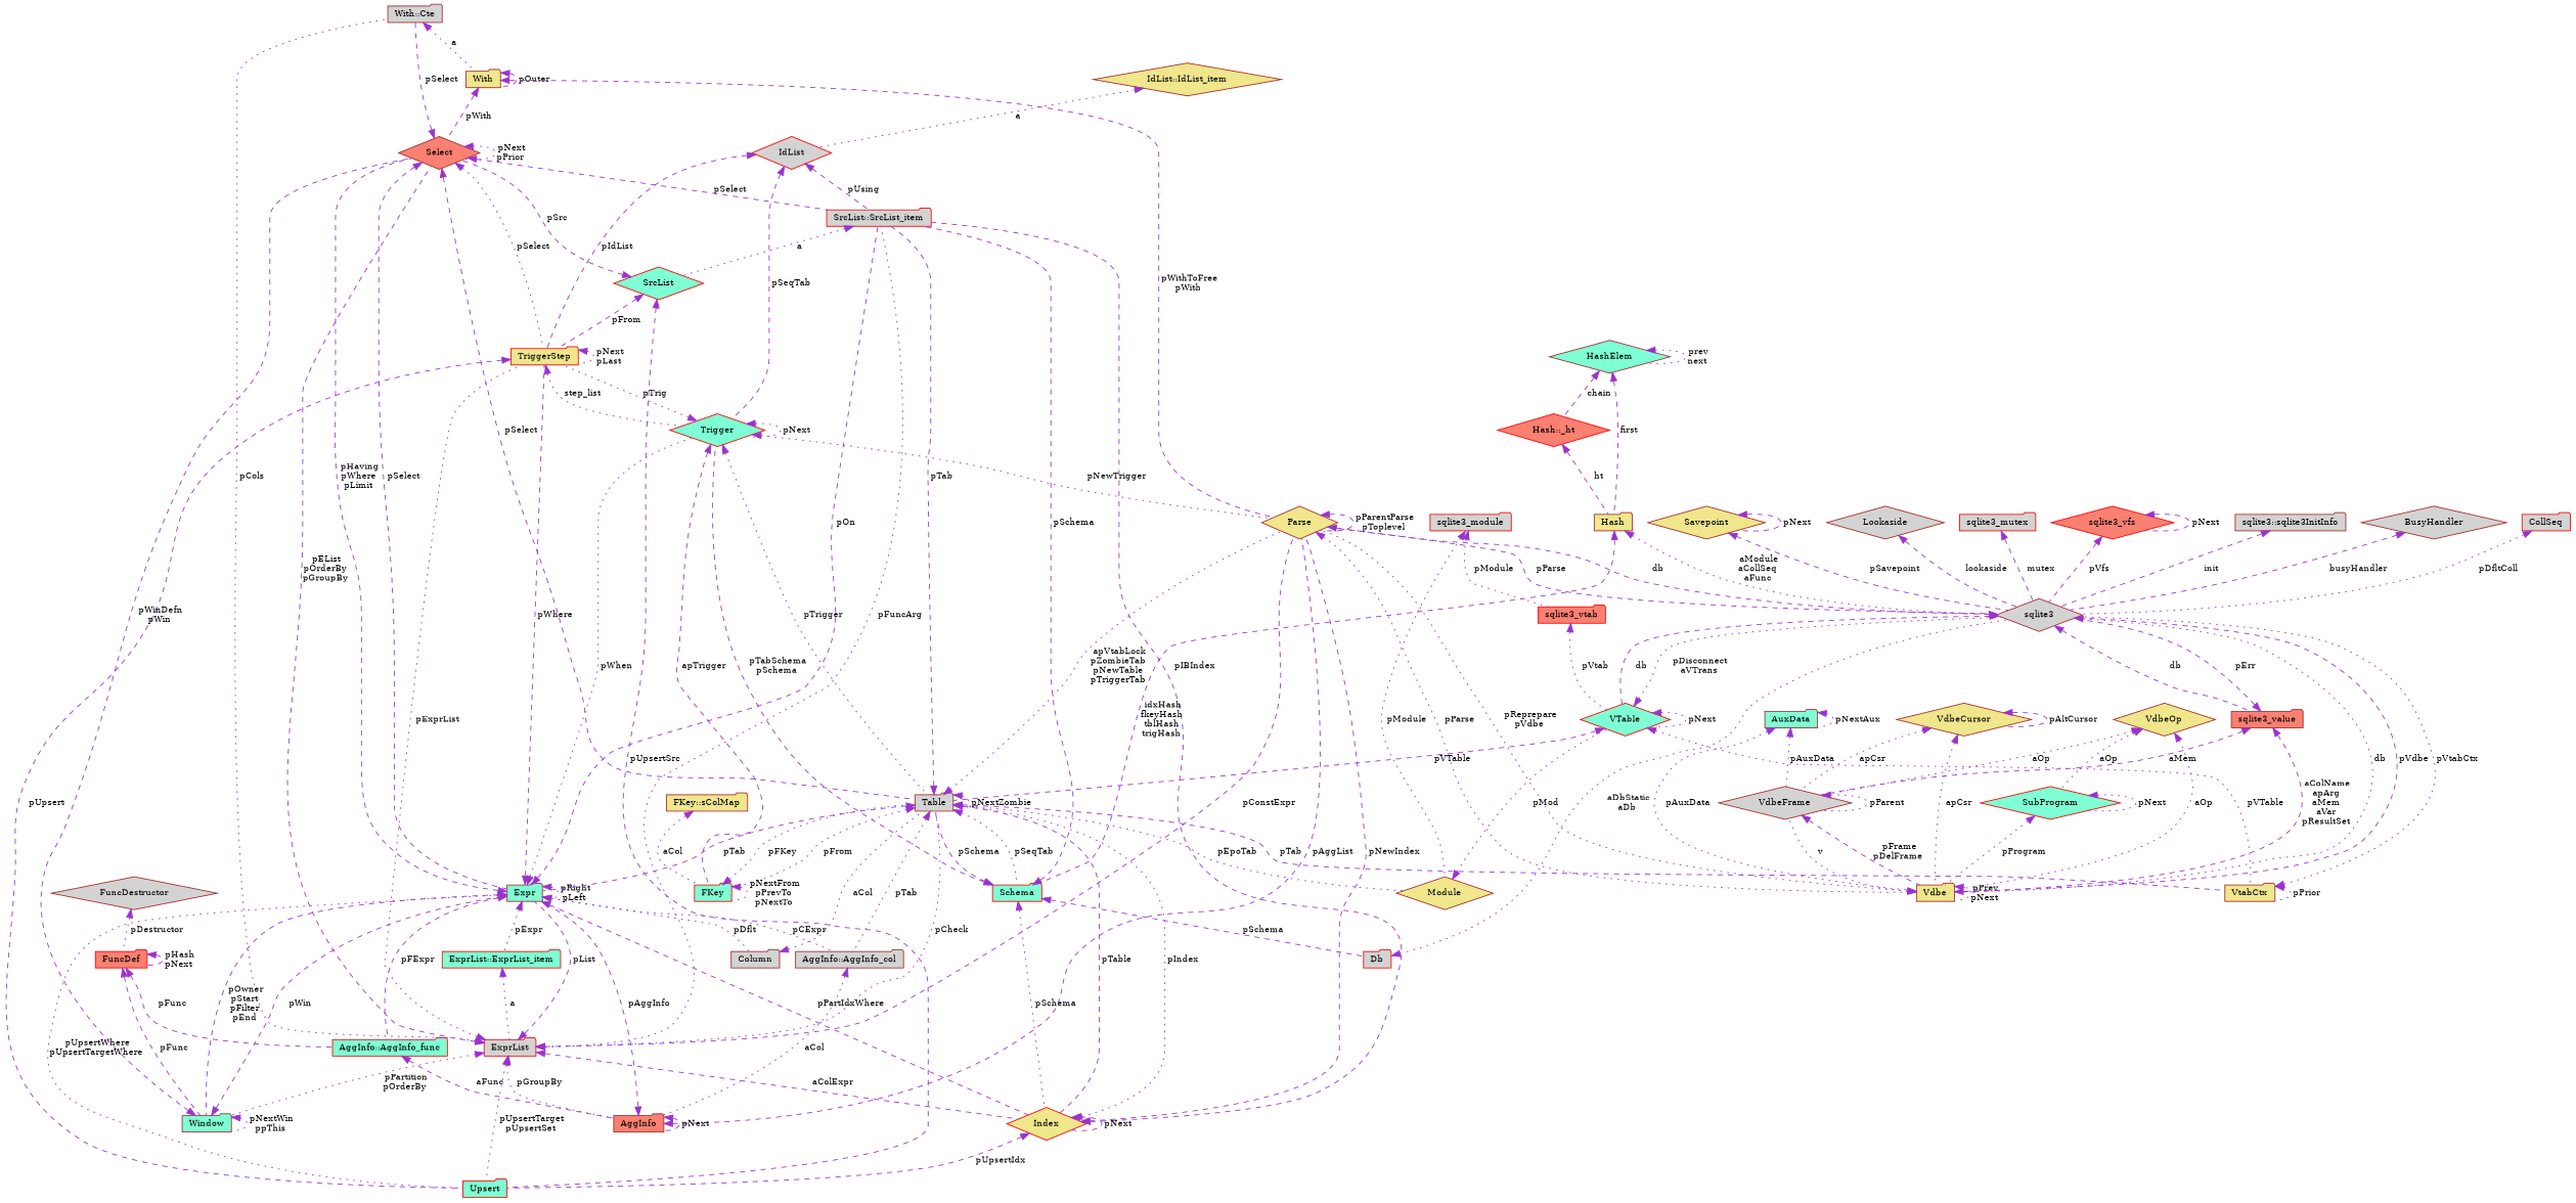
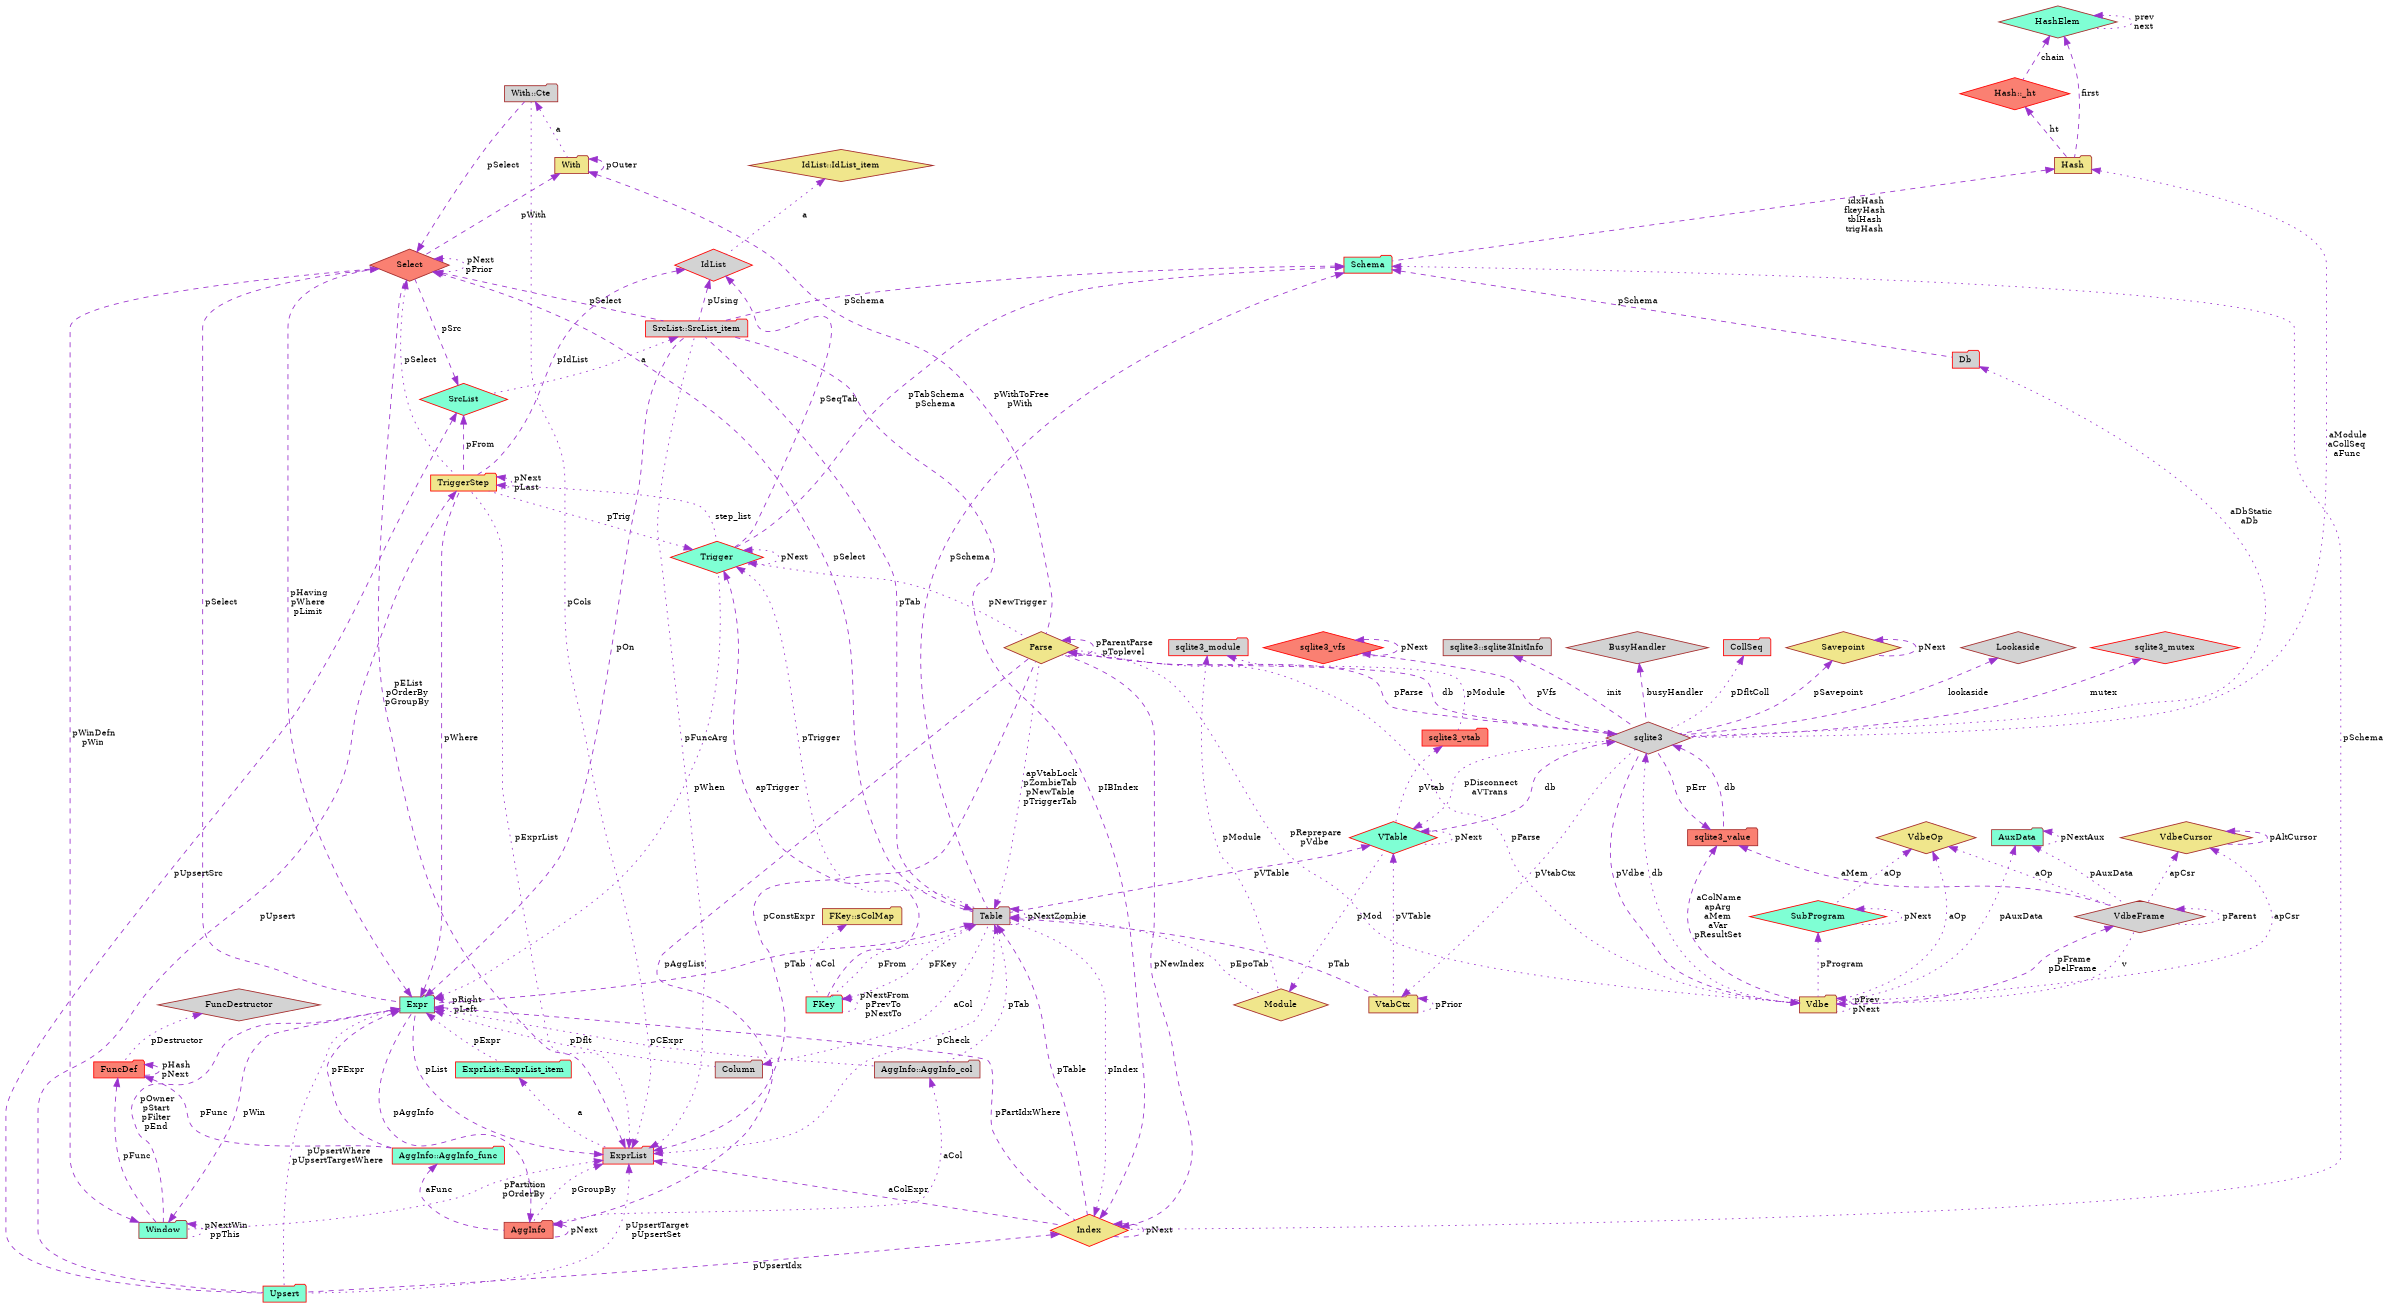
  digraph {
    fontname="DejaVu Serif"
    node [color=brown fillcolor=lightgrey fontname="DejaVu Serif" fontsize=10 shape=folder style=filled]
    edge [color=darkorchid3 dir=back fontname="DejaVu Serif" fontsize=10 labelfontname=Helvetica labelfontsize=10 style=dashed]
    n1 [fontcolor=black height=0.2 label="With::Cte" width=0.4]
    n2 [fillcolor=khaki height=0.2 label=With width=0.4]
    n3 [fillcolor=salmon height=0.2 label=Select shape=diamond width=0.4]
    n4 [fillcolor=khaki height=0.2 label=Parse shape=diamond width=0.4]
    n5 [fillcolor=aquamarine height=0.2 label=Expr width=0.4]
    n6 [height=0.2 label=Table width=0.4]
    n7 [color=red fillcolor=khaki height=0.2 label=TriggerStep width=0.4]
    n8 [color=red height=0.2 label="SrcList::SrcList_item" width=0.4]
    n9 [height=0.2 label="AggInfo::AggInfo_col" width=0.4]
    n10 [height=0.2 label=Column width=0.4]
    n11 [color=red fillcolor=aquamarine height=0.2 label=Trigger shape=diamond width=0.4]
    n12 [color=red fillcolor=khaki height=0.2 label=Index shape=diamond width=0.4]
    n13 [color=red fillcolor=aquamarine height=0.2 label="ExprList::ExprList_item" width=0.4]
    n14 [color=red fillcolor=aquamarine height=0.2 label=Upsert width=0.4]
    n15 [color=red fillcolor=aquamarine height=0.2 label="AggInfo::AggInfo_func" width=0.4]
    n16 [fillcolor=aquamarine height=0.2 label=Window width=0.4]
    n17 [color=red fillcolor=aquamarine height=0.2 label=Schema width=0.4]
    n18 [color=red fillcolor=aquamarine height=0.2 label=FKey width=0.4]
    n19 [fillcolor=khaki height=0.2 label=VtabCtx width=0.4]
    n20 [fillcolor=khaki height=0.2 label=Module shape=diamond width=0.4]
    n21 [color=red fillcolor=aquamarine height=0.2 label=SrcList shape=diamond width=0.4]
    n22 [fillcolor=salmon height=0.2 label=AggInfo width=0.4]
    n23 [color=red height=0.2 label=ExprList width=0.4]
    n24 [height=0.2 label=sqlite3 shape=diamond width=0.4]
    n25 [fillcolor=khaki height=0.2 label=Vdbe width=0.4]
    n26 [color=red height=0.2 label=Db width=0.4]
    n27 [color=red fillcolor=aquamarine height=0.2 label=VTable shape=diamond width=0.4]
    n28 [fillcolor=khaki height=0.2 label=Hash width=0.4]
    n29 [fillcolor=salmon height=0.2 label=sqlite3_value width=0.4]
    n30 [color=red fillcolor=salmon height=0.2 label="Hash::_ht" shape=diamond width=0.4]
    n31 [fillcolor=aquamarine height=0.2 label=HashElem shape=diamond width=0.4]
    n32 [fillcolor=khaki height=0.2 label="FKey::sColMap" width=0.4]
    n33 [color=red height=0.2 label=IdList shape=diamond width=0.4]
    n34 [fillcolor=khaki height=0.2 label="IdList::IdList_item" shape=diamond width=0.4]
    n35 [height=0.2 label=VdbeFrame shape=diamond width=0.4]
    n36 [fillcolor=aquamarine height=0.2 label=AuxData width=0.4]
    n37 [fillcolor=khaki height=0.2 label=VdbeCursor shape=diamond width=0.4]
    n38 [fillcolor=khaki height=0.2 label=VdbeOp shape=diamond width=0.4]
    n39 [color=red fillcolor=aquamarine height=0.2 label=SubProgram shape=diamond width=0.4]
    n40 [fillcolor=khaki height=0.2 label=Savepoint shape=diamond width=0.4]
    n41 [height=0.2 label=Lookaside shape=diamond width=0.4]
-   n42 [color=red height=0.2 label=sqlite3_mutex width=0.4]
+   n42 [color=red height=0.2 label=sqlite3_mutex shape=diamond width=0.4]
    n43 [color=red fillcolor=salmon height=0.2 label=sqlite3_vfs shape=diamond width=0.4]
    n44 [height=0.2 label="sqlite3::sqlite3InitInfo" width=0.4]
    n45 [height=0.2 label=BusyHandler shape=diamond width=0.4]
    n46 [color=red height=0.2 label=CollSeq width=0.4]
    n47 [color=red height=0.2 label=sqlite3_module width=0.4]
    n48 [color=red fillcolor=salmon height=0.2 label=sqlite3_vtab width=0.4]
    n49 [color=red fillcolor=salmon height=0.2 label=FuncDef width=0.4]
    n50 [height=0.2 label=FuncDestructor shape=diamond width=0.4]
    n1 -> n2 [label=" a" style=dotted]
    n2 -> n2 [label=" pOuter"]
    n2 -> n3 [label=" pWith"]
    n2 -> n4 [label=" pWithToFree\npWith"]
    n3 -> n1 [label=" pSelect"]
    n3 -> n3 [label=" pNext\npPrior" style=dotted]
    n3 -> n5 [label=" pSelect"]
    n3 -> n6 [label=" pSelect"]
    n3 -> n7 [label=" pSelect" style=dotted]
    n3 -> n8 [label=" pSelect"]
    n4 -> n4 [label=" pParentParse\npToplevel"]
    n4 -> n24 [label=" pParse"]
    n4 -> n25 [label=" pParse" style=dotted]
    n5 -> n3 [label=" pHaving\npWhere\npLimit"]
    n5 -> n5 [label=" pRight\npLeft" style=dotted]
    n5 -> n7 [label=" pWhere"]
    n5 -> n8 [label=" pOn"]
    n5 -> n9 [label=" pCExpr" style=dotted]
    n5 -> n10 [label=" pDflt" style=dotted]
    n5 -> n11 [label=" pWhen" style=dotted]
    n5 -> n12 [label=" pPartIdxWhere"]
    n5 -> n13 [label=" pExpr" style=dotted]
    n5 -> n14 [label=" pUpsertWhere\npUpsertTargetWhere" style=dotted]
    n5 -> n15 [label=" pFExpr"]
    n5 -> n16 [label=" pOwner\npStart\npFilter\npEnd"]
    n6 -> n4 [label=" apVtabLock\npZombieTab\npNewTable\npTriggerTab" style=dotted]
    n6 -> n5 [label=" pTab"]
    n6 -> n6 [label=" pNextZombie" style=dotted]
    n6 -> n8 [label=" pTab"]
    n6 -> n9 [label=" pTab" style=dotted]
    n6 -> n12 [label=" pTable"]
-   n6 -> n17 [label=" pSeqTab" style=dotted]
    n6 -> n18 [label=" pFrom" style=dotted]
    n6 -> n19 [label=" pTab"]
    n6 -> n20 [label=" pEpoTab" style=dotted]
    n7 -> n7 [label=" pNext\npLast" style=dotted]
    n7 -> n11 [label=" step_list" style=dotted]
    n7 -> n14 [label=" pUpsert"]
    n8 -> n21 [label=" a" style=dotted]
    n9 -> n22 [label=" aCol" style=dotted]
    n10 -> n6 [label=" aCol" style=dotted]
    n11 -> n4 [label=" pNewTrigger" style=dotted]
    n11 -> n6 [label=" pTrigger" style=dotted]
    n11 -> n7 [label=" pTrig" style=dotted]
    n11 -> n11 [label=" pNext" style=dotted]
    n11 -> n18 [label=" apTrigger"]
    n12 -> n4 [label=" pNewIndex"]
    n12 -> n6 [label=" pIndex" style=dotted]
    n12 -> n8 [label=" pIBIndex"]
    n12 -> n12 [label=" pNext"]
    n12 -> n14 [label=" pUpsertIdx"]
    n13 -> n23 [label=" a" style=dotted]
    n15 -> n22 [label=" aFunc"]
    n16 -> n3 [label=" pWinDefn\npWin"]
    n16 -> n5 [label=" pWin"]
    n16 -> n16 [label=" pNextWin\nppThis" style=dotted]
    n17 -> n6 [label=" pSchema"]
    n17 -> n8 [label=" pSchema"]
    n17 -> n11 [label=" pTabSchema\npSchema"]
    n17 -> n12 [label=" pSchema" style=dotted]
    n17 -> n26 [label=" pSchema"]
    n18 -> n6 [label=" pFKey" style=dotted]
    n18 -> n18 [label=" pNextFrom\npPrevTo\npNextTo" style=dotted]
    n19 -> n19 [label=" pPrior" style=dotted]
    n19 -> n24 [label=" pVtabCtx" style=dotted]
    n20 -> n27 [label=" pMod" style=dotted]
    n21 -> n3 [label=" pSrc"]
    n21 -> n7 [label=" pFrom"]
    n21 -> n14 [label=" pUpsertSrc"]
    n22 -> n4 [label=" pAggList"]
    n22 -> n5 [label=" pAggInfo"]
    n22 -> n22 [label=" pNext"]
    n23 -> n1 [label=" pCols" style=dotted]
    n23 -> n3 [label=" pEList\npOrderBy\npGroupBy"]
    n23 -> n4 [label=" pConstExpr"]
    n23 -> n5 [label=" pList"]
    n23 -> n6 [label=" pCheck" style=dotted]
    n23 -> n7 [label=" pExprList" style=dotted]
    n23 -> n8 [label=" pFuncArg" style=dotted]
    n23 -> n12 [label=" aColExpr"]
    n23 -> n14 [label=" pUpsertTarget\npUpsertSet" style=dotted]
    n23 -> n16 [label=" pPartition\npOrderBy" style=dotted]
    n23 -> n22 [label=" pGroupBy" style=dotted]
    n24 -> n4 [label=" db"]
    n24 -> n25 [label=" db" style=dotted]
    n24 -> n27 [label=" db"]
    n24 -> n29 [label=" db"]
    n25 -> n4 [label=" pReprepare\npVdbe" style=dotted]
    n25 -> n24 [label=" pVdbe"]
    n25 -> n25 [label=" pPrev\npNext" style=dotted]
    n25 -> n35 [label=" v" style=dotted]
    n26 -> n24 [label=" aDbStatic\naDb" style=dotted]
    n27 -> n6 [label=" pVTable"]
    n27 -> n19 [label=" pVTable" style=dotted]
    n27 -> n24 [label=" pDisconnect\naVTrans" style=dotted]
    n27 -> n27 [label=" pNext" style=dotted]
    n28 -> n17 [label=" idxHash\nfkeyHash\ntblHash\ntrigHash"]
    n28 -> n24 [label=" aModule\naCollSeq\naFunc" style=dotted]
    n29 -> n24 [label=" pErr"]
    n29 -> n25 [label=" aColName\napArg\naMem\naVar\npResultSet"]
    n29 -> n35 [label=" aMem"]
    n30 -> n28 [label=" ht"]
    n31 -> n28 [label=" first"]
    n31 -> n30 [label=" chain"]
    n31 -> n31 [label=" prev\nnext" style=dotted]
    n32 -> n18 [label=" aCol" style=dotted]
    n33 -> n7 [label=" pIdList"]
    n33 -> n8 [label=" pUsing"]
    n33 -> n11 [label=" pSeqTab"]
    n34 -> n33 [label=" a" style=dotted]
    n35 -> n25 [label=" pFrame\npDelFrame"]
    n35 -> n35 [label=" pParent" style=dotted]
    n36 -> n25 [label=" pAuxData" style=dotted]
    n36 -> n35 [label=" pAuxData" style=dotted]
    n36 -> n36 [label=" pNextAux" style=dotted]
    n37 -> n25 [label=" apCsr" style=dotted]
    n37 -> n35 [label=" apCsr" style=dotted]
    n37 -> n37 [label=" pAltCursor"]
    n38 -> n25 [label=" aOp" style=dotted]
    n38 -> n35 [label=" aOp" style=dotted]
    n38 -> n39 [label=" aOp" style=dotted]
    n39 -> n25 [label=" pProgram" style=dotted]
    n39 -> n39 [label=" pNext" style=dotted]
    n40 -> n24 [label=" pSavepoint"]
    n40 -> n40 [label=" pNext"]
    n41 -> n24 [label=" lookaside"]
    n42 -> n24 [label=" mutex"]
    n43 -> n24 [label=" pVfs"]
    n43 -> n43 [label=" pNext"]
    n44 -> n24 [label=" init"]
    n45 -> n24 [label=" busyHandler"]
    n46 -> n24 [label=" pDfltColl" style=dotted]
    n47 -> n20 [label=" pModule" style=dotted]
    n47 -> n48 [label=" pModule" style=dotted]
    n48 -> n27 [label=" pVtab" style=dotted]
    n49 -> n15 [label=" pFunc"]
    n49 -> n16 [label=" pFunc"]
    n49 -> n49 [label=" pHash\npNext"]
    n50 -> n49 [label=" pDestructor" style=dotted]
  }
